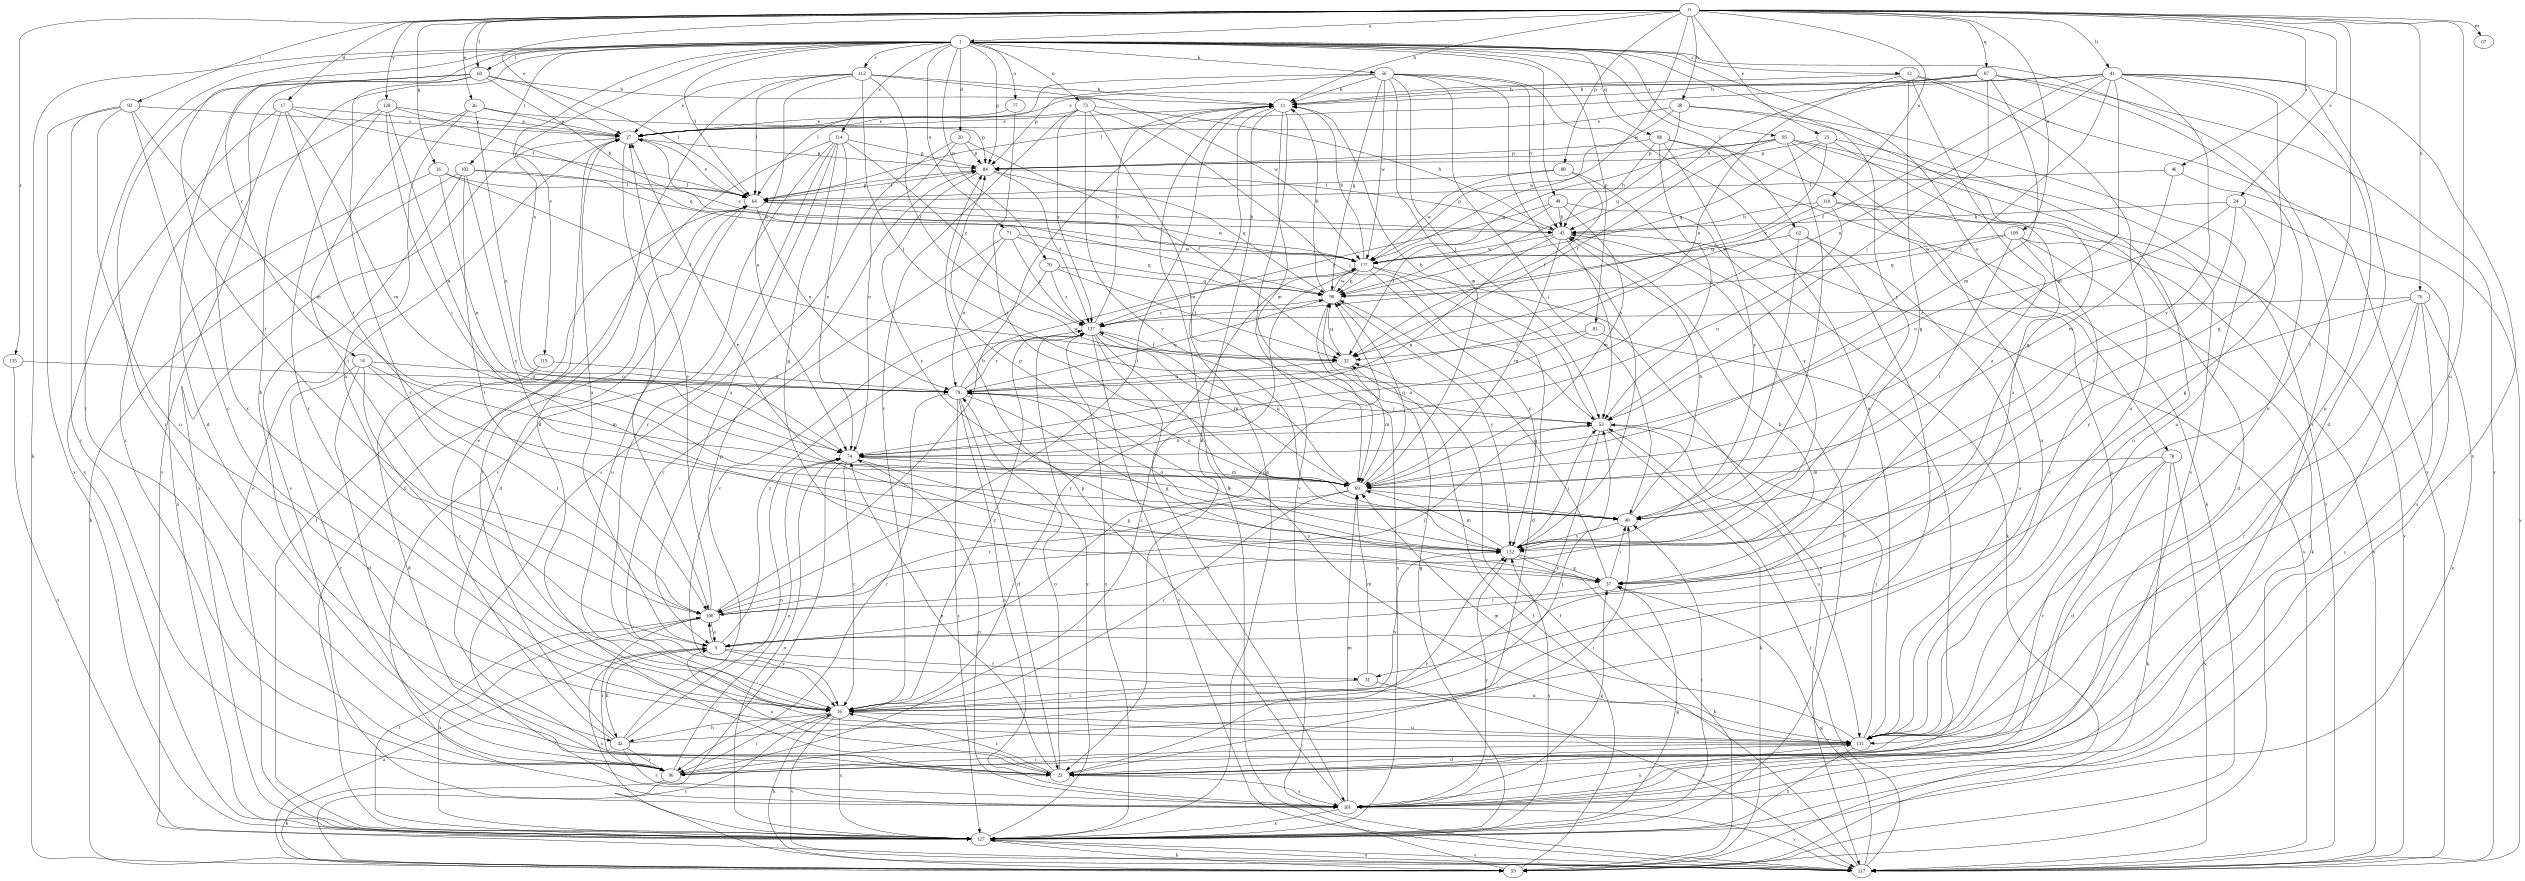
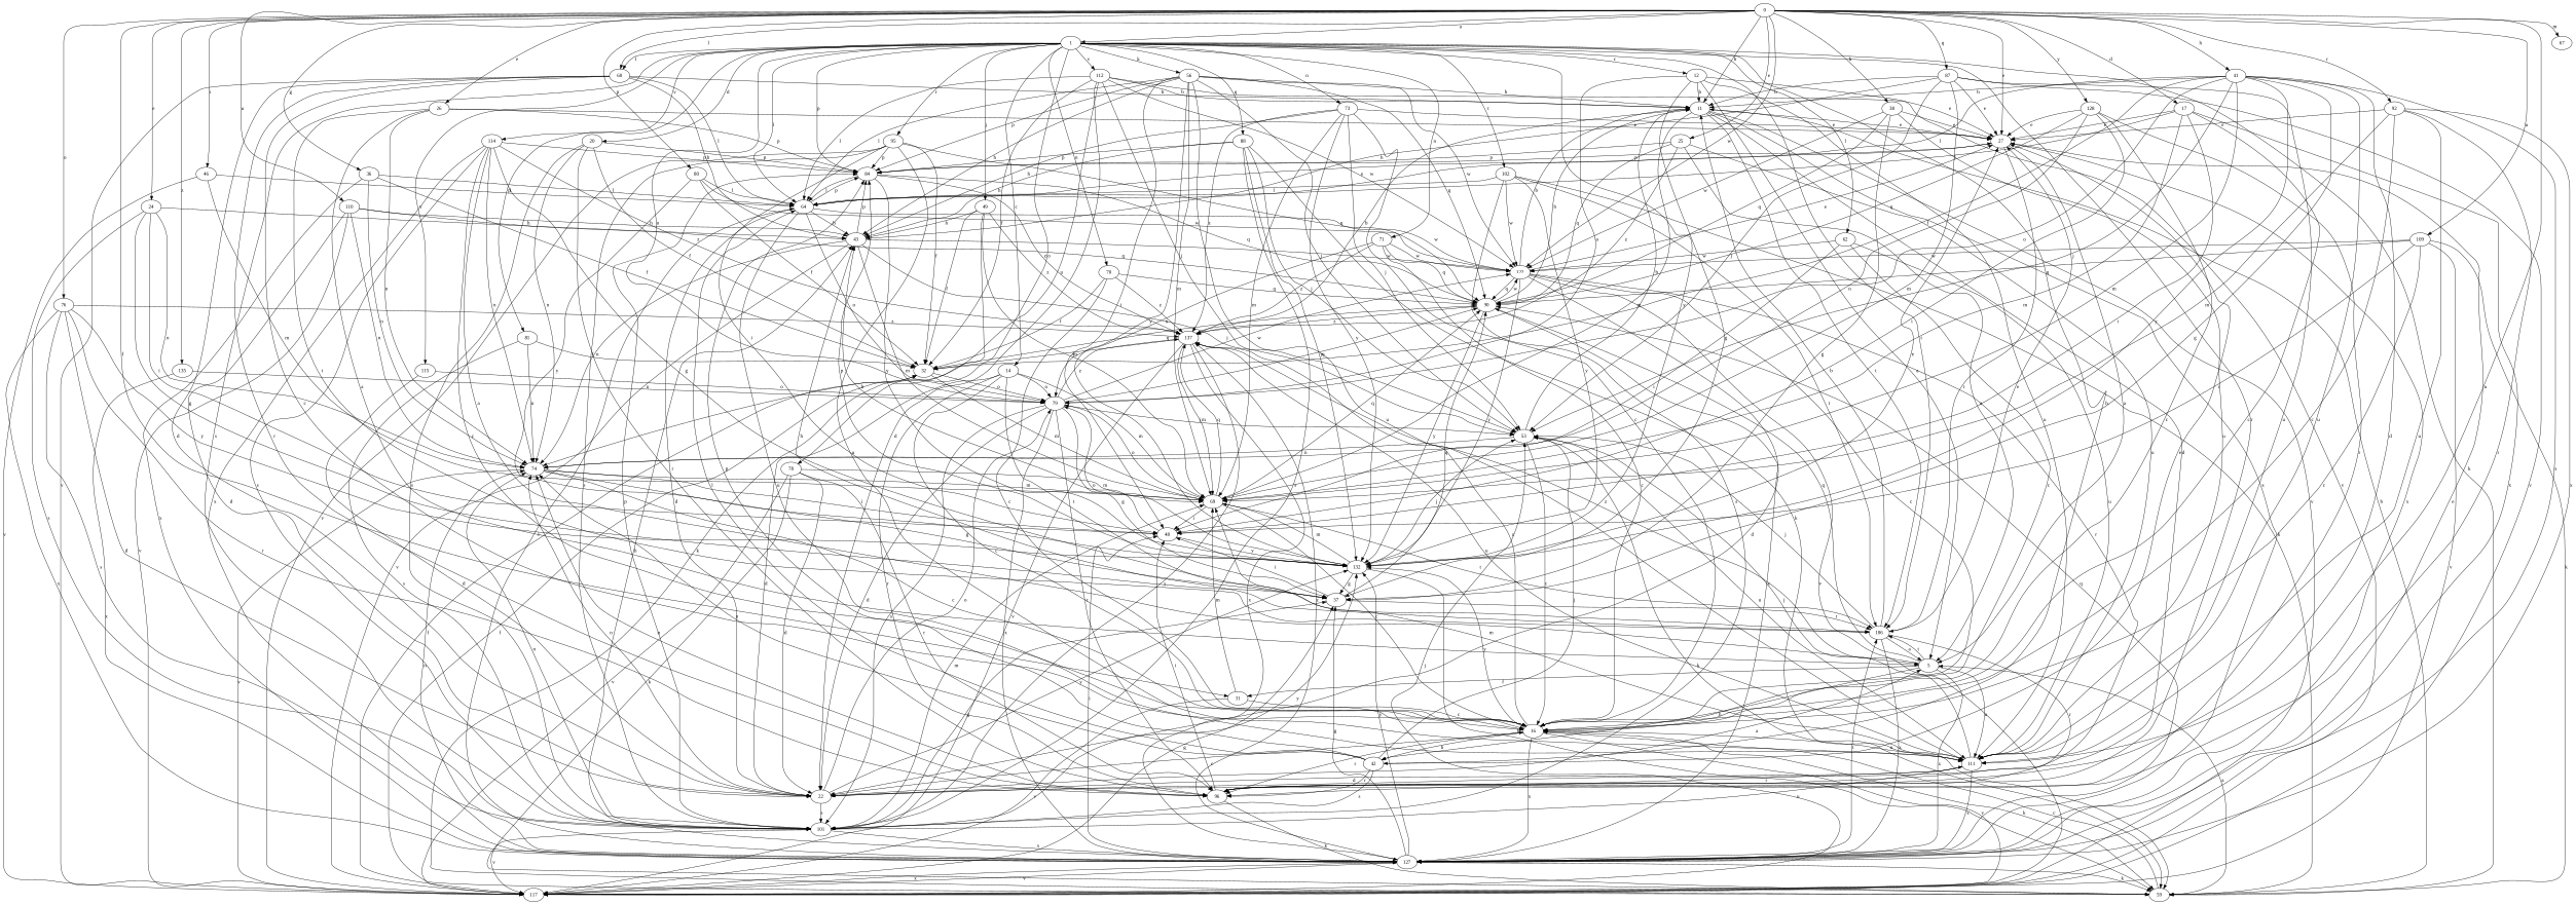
  strict digraph {
    fontname="Liberation Serif"
    node [fontname="Liberation Serif"]
    edge [fontname="Liberation Serif"]
    0
    1
    11
    17
    24
    25
    26
    27
    31
    36
    38
    41
    46
    60
    67
    76
    80
    87
    92
    109
    110
    111
    122
    128
    135
    12
    14
    n28 [label=20]
    42
    49
    56
    59
    62
    64
    70
    71
    73
-   77
    78
    79
    81
    84
    88
    95
    96
    101
    102
    106
    112
    114
    115
    132
    127
    22
    69
    117
    16
    48
    37
    74
    43
    5
    90
    137
    32
    53
    0 -> 1 [label=a]
    0 -> 11 [label=b]
    0 -> 17 [label=d]
    0 -> 24 [label=e]
    0 -> 25 [label=e]
    0 -> 26 [label=e]
    0 -> 27 [label=e]
    0 -> 31 [label=f]
    0 -> 36 [label=g]
    0 -> 38 [label=h]
    0 -> 41 [label=h]
    0 -> 46 [label=i]
    0 -> 60 [label=l]
    0 -> 67 [label=m]
    0 -> 76 [label=o]
    0 -> 80 [label=p]
    0 -> 87 [label=q]
    0 -> 92 [label=r]
    0 -> 109 [label=u]
    0 -> 110 [label=u]
    0 -> 111 [label=u]
    0 -> 122 [label=w]
    0 -> 128 [label=y]
    0 -> 135 [label=z]
    1 -> 60 [label=l]
    1 -> 12 [label=c]
    1 -> 14 [label=c]
    1 -> n28 [label=d]
    1 -> 42 [label=h]
    1 -> 49 [label=j]
    1 -> 56 [label=k]
    1 -> 59 [label=k]
    1 -> 62 [label=l]
    1 -> 64 [label=l]
    1 -> 70 [label=n]
    1 -> 71 [label=n]
    1 -> 73 [label=n]
-   1 -> 77 [label=o]
    1 -> 78 [label=o]
    1 -> 79 [label=o]
    1 -> 81 [label=p]
    1 -> 84 [label=p]
    1 -> 88 [label=q]
    1 -> 95 [label=r]
    1 -> 96 [label=r]
    1 -> 101 [label=s]
    1 -> 102 [label=t]
    1 -> 106 [label=t]
    1 -> 112 [label=v]
    1 -> 114 [label=v]
    1 -> 115 [label=v]
    1 -> 132 [label=y]
    11 -> 27 [label=e]
    11 -> 106 [label=t]
    11 -> 127 [label=x]
    11 -> 22 [label=d]
    11 -> 69 [label=m]
    11 -> 117 [label=v]
    17 -> 27 [label=e]
    17 -> 64 [label=l]
    17 -> 127 [label=x]
    17 -> 69 [label=m]
    17 -> 16 [label=c]
    17 -> 48 [label=i]
    24 -> 101 [label=s]
    24 -> 48 [label=i]
    24 -> 37 [label=g]
    24 -> 74 [label=n]
    24 -> 43 [label=h]
    25 -> 111 [label=u]
    25 -> 84 [label=p]
    25 -> 5 [label=a]
    25 -> 90 [label=q]
    25 -> 137 [label=z]
    26 -> 27 [label=e]
    26 -> 84 [label=p]
    26 -> 106 [label=t]
    26 -> 74 [label=n]
    26 -> 5 [label=a]
    27 -> 84 [label=p]
    27 -> 106 [label=t]
    27 -> 127 [label=x]
    27 -> 5 [label=a]
    31 -> 69 [label=m]
    31 -> 117 [label=v]
    31 -> 16 [label=c]
    36 -> 64 [label=l]
    36 -> 127 [label=x]
    36 -> 74 [label=n]
    36 -> 32 [label=f]
    38 -> 27 [label=e]
    38 -> 111 [label=u]
    38 -> 122 [label=w]
    38 -> 37 [label=g]
    38 -> 90 [label=q]
    41 -> 11 [label=b]
    41 -> 111 [label=u]
    41 -> 64 [label=l]
    41 -> 79 [label=o]
    41 -> 132 [label=y]
    41 -> 127 [label=x]
    41 -> 22 [label=d]
    41 -> 69 [label=m]
    41 -> 37 [label=g]
    41 -> 32 [label=f]
    41 -> 53 [label=j]
    46 -> 64 [label=l]
    46 -> 69 [label=m]
    46 -> 117 [label=v]
    60 -> 11 [label=b]
    60 -> 64 [label=l]
    60 -> 96 [label=r]
    60 -> 22 [label=d]
    60 -> 117 [label=v]
    60 -> 16 [label=c]
    60 -> 43 [label=h]
    76 -> 96 [label=r]
    76 -> 101 [label=s]
    76 -> 132 [label=y]
    76 -> 127 [label=x]
    76 -> 22 [label=d]
    76 -> 137 [label=z]
    80 -> 122 [label=w]
    80 -> 64 [label=l]
    80 -> 132 [label=y]
    80 -> 32 [label=f]
    87 -> 11 [label=b]
    87 -> 27 [label=e]
    87 -> 111 [label=u]
    87 -> 69 [label=m]
    87 -> 117 [label=v]
    87 -> 43 [label=h]
    87 -> 53 [label=j]
    92 -> 27 [label=e]
    92 -> 111 [label=u]
    92 -> 96 [label=r]
    92 -> 127 [label=x]
    92 -> 69 [label=m]
    92 -> 16 [label=c]
    109 -> 122 [label=w]
    109 -> 59 [label=k]
    109 -> 117 [label=v]
    109 -> 16 [label=c]
    109 -> 48 [label=i]
    109 -> 90 [label=q]
    110 -> 22 [label=d]
    110 -> 117 [label=v]
    110 -> 74 [label=n]
    110 -> 43 [label=h]
    110 -> 90 [label=q]
    111 -> 96 [label=r]
    111 -> 127 [label=x]
    111 -> 22 [label=d]
    111 -> 69 [label=m]
    111 -> 53 [label=j]
    122 -> 11 [label=b]
    122 -> 27 [label=e]
    122 -> 96 [label=r]
    122 -> 132 [label=y]
    122 -> 22 [label=d]
    122 -> 117 [label=v]
    122 -> 16 [label=c]
    122 -> 90 [label=q]
    128 -> 27 [label=e]
    128 -> 96 [label=r]
    128 -> 16 [label=c]
    128 -> 48 [label=i]
    128 -> 74 [label=n]
    128 -> 90 [label=q]
    135 -> 79 [label=o]
    135 -> 127 [label=x]
    12 -> 11 [label=b]
    12 -> 111 [label=u]
    12 -> 79 [label=o]
    12 -> 117 [label=v]
    12 -> 37 [label=g]
    12 -> 5 [label=a]
    14 -> 79 [label=o]
    14 -> 96 [label=r]
    14 -> 106 [label=t]
    14 -> 22 [label=d]
    14 -> 69 [label=m]
    14 -> 16 [label=c]
    n28 -> 84 [label=p]
+   n28 -> 96 [label=r]
    n28 -> 101 [label=s]
    n28 -> 74 [label=n]
    n28 -> 32 [label=f]
    42 -> 27 [label=e]
    42 -> 64 [label=l]
    42 -> 84 [label=p]
    42 -> 96 [label=r]
    42 -> 101 [label=s]
    42 -> 74 [label=n]
    42 -> 53 [label=j]
    49 -> 59 [label=k]
    49 -> 69 [label=m]
    49 -> 43 [label=h]
    49 -> 137 [label=z]
    49 -> 32 [label=f]
    56 -> 11 [label=b]
    56 -> 111 [label=u]
    56 -> 122 [label=w]
    56 -> 64 [label=l]
    56 -> 84 [label=p]
    56 -> 132 [label=y]
    56 -> 69 [label=m]
    56 -> 48 [label=i]
    56 -> 43 [label=h]
    56 -> 90 [label=q]
    56 -> 53 [label=j]
    59 -> 11 [label=b]
    59 -> 16 [label=c]
    59 -> 5 [label=a]
    59 -> 32 [label=f]
    62 -> 111 [label=u]
    62 -> 122 [label=w]
    62 -> 16 [label=c]
    62 -> 48 [label=i]
    64 -> 27 [label=e]
    64 -> 111 [label=u]
    64 -> 122 [label=w]
    64 -> 79 [label=o]
    64 -> 84 [label=p]
    64 -> 22 [label=d]
    64 -> 43 [label=h]
    70 -> 16 [label=c]
    70 -> 90 [label=q]
    70 -> 137 [label=z]
    70 -> 32 [label=f]
    71 -> 122 [label=w]
    71 -> 79 [label=o]
    71 -> 16 [label=c]
    71 -> 90 [label=q]
    71 -> 137 [label=z]
    73 -> 27 [label=e]
    73 -> 132 [label=y]
    73 -> 69 [label=m]
    73 -> 16 [label=c]
    73 -> 43 [label=h]
    73 -> 137 [label=z]
    73 -> 53 [label=j]
-   77 -> 27 [label=e]
-   77 -> 48 [label=i]
    78 -> 59 [label=k]
    78 -> 96 [label=r]
    78 -> 22 [label=d]
    78 -> 69 [label=m]
    78 -> 117 [label=v]
    79 -> 122 [label=w]
    79 -> 96 [label=r]
    79 -> 101 [label=s]
    79 -> 127 [label=x]
    79 -> 22 [label=d]
    79 -> 37 [label=g]
    79 -> 90 [label=q]
    79 -> 137 [label=z]
    79 -> 53 [label=j]
    81 -> 101 [label=s]
    81 -> 74 [label=n]
    81 -> 32 [label=f]
    84 -> 64 [label=l]
    84 -> 132 [label=y]
    84 -> 90 [label=q]
    84 -> 137 [label=z]
    88 -> 59 [label=k]
    88 -> 84 [label=p]
    88 -> 101 [label=s]
    88 -> 132 [label=y]
    88 -> 43 [label=h]
    88 -> 53 [label=j]
    95 -> 111 [label=u]
    95 -> 84 [label=p]
    95 -> 101 [label=s]
    95 -> 117 [label=v]
    95 -> 48 [label=i]
    95 -> 90 [label=q]
    95 -> 32 [label=f]
    96 -> 59 [label=k]
    96 -> 48 [label=i]
    96 -> 74 [label=n]
    101 -> 111 [label=u]
    101 -> 84 [label=p]
    101 -> 132 [label=y]
    101 -> 127 [label=x]
    101 -> 69 [label=m]
    101 -> 117 [label=v]
    101 -> 37 [label=g]
    101 -> 74 [label=n]
    102 -> 122 [label=w]
    102 -> 59 [label=k]
    102 -> 64 [label=l]
    102 -> 101 [label=s]
    102 -> 106 [label=t]
    102 -> 132 [label=y]
    106 -> 11 [label=b]
    106 -> 27 [label=e]
    106 -> 96 [label=r]
    106 -> 127 [label=x]
    106 -> 43 [label=h]
    106 -> 5 [label=a]
    106 -> 53 [label=j]
    112 -> 11 [label=b]
    112 -> 27 [label=e]
    112 -> 122 [label=w]
    112 -> 64 [label=l]
    112 -> 22 [label=d]
    112 -> 74 [label=u]
    112 -> 32 [label=f]
    112 -> 53 [label=j]
    114 -> 84 [label=p]
    114 -> 101 [label=s]
    114 -> 127 [label=x]
    114 -> 16 [label=c]
    114 -> 37 [label=g]
    114 -> 74 [label=n]
    114 -> 5 [label=a]
    114 -> 137 [label=z]
    115 -> 79 [label=o]
    115 -> 22 [label=d]
    132 -> 27 [label=e]
    132 -> 59 [label=k]
    132 -> 79 [label=o]
    132 -> 84 [label=p]
    132 -> 69 [label=m]
    132 -> 37 [label=g]
    132 -> 53 [label=j]
    127 -> 27 [label=e]
    127 -> 59 [label=k]
    127 -> 64 [label=l]
    127 -> 106 [label=t]
    127 -> 132 [label=y]
    127 -> 117 [label=v]
    127 -> 48 [label=i]
    127 -> 37 [label=g]
    127 -> 74 [label=n]
    127 -> 43 [label=h]
    127 -> 90 [label=q]
    127 -> 137 [label=z]
    22 -> 79 [label=o]
    22 -> 101 [label=s]
    22 -> 132 [label=y]
    22 -> 16 [label=c]
    22 -> 74 [label=n]
    22 -> 5 [label=a]
    69 -> 79 [label=o]
    69 -> 106 [label=t]
    69 -> 16 [label=c]
    69 -> 48 [label=i]
    69 -> 90 [label=q]
    69 -> 137 [label=q]
    117 -> 127 [label=x]
    117 -> 37 [label=g]
    117 -> 32 [label=f]
    117 -> 53 [label=j]
    16 -> 111 [label=u]
    16 -> 42 [label=h]
    16 -> 59 [label=k]
    16 -> 96 [label=r]
    16 -> 132 [label=y]
    16 -> 127 [label=x]
    16 -> 117 [label=v]
    16 -> 137 [label=z]
    48 -> 132 [label=y]
    48 -> 43 [label=h]
    37 -> 106 [label=t]
    37 -> 48 [label=i]
    37 -> 90 [label=q]
    74 -> 69 [label=m]
    74 -> 117 [label=v]
    74 -> 16 [label=c]
    74 -> 48 [label=i]
    74 -> 37 [label=g]
    43 -> 122 [label=w]
    43 -> 84 [label=p]
    43 -> 69 [label=m]
    43 -> 117 [label=v]
    43 -> 74 [label=n]
    43 -> 53 [label=j]
    5 -> 31 [label=f]
    5 -> 111 [label=u]
    5 -> 42 [label=h]
    5 -> 106 [label=t]
    5 -> 127 [label=x]
    5 -> 90 [label=q]
    5 -> 137 [label=z]
    90 -> 11 [label=b]
    90 -> 122 [label=w]
    90 -> 132 [label=y]
    90 -> 127 [label=x]
    90 -> 137 [label=z]
    137 -> 11 [label=b]
    137 -> 111 [label=u]
    137 -> 101 [label=s]
    137 -> 127 [label=x]
    137 -> 69 [label=m]
    137 -> 117 [label=v]
    137 -> 32 [label=f]
    32 -> 79 [label=o]
    32 -> 69 [label=m]
    32 -> 90 [label=q]
    53 -> 11 [label=b]
    53 -> 111 [label=u]
    53 -> 59 [label=k]
    53 -> 16 [label=c]
    53 -> 74 [label=n]
  }
